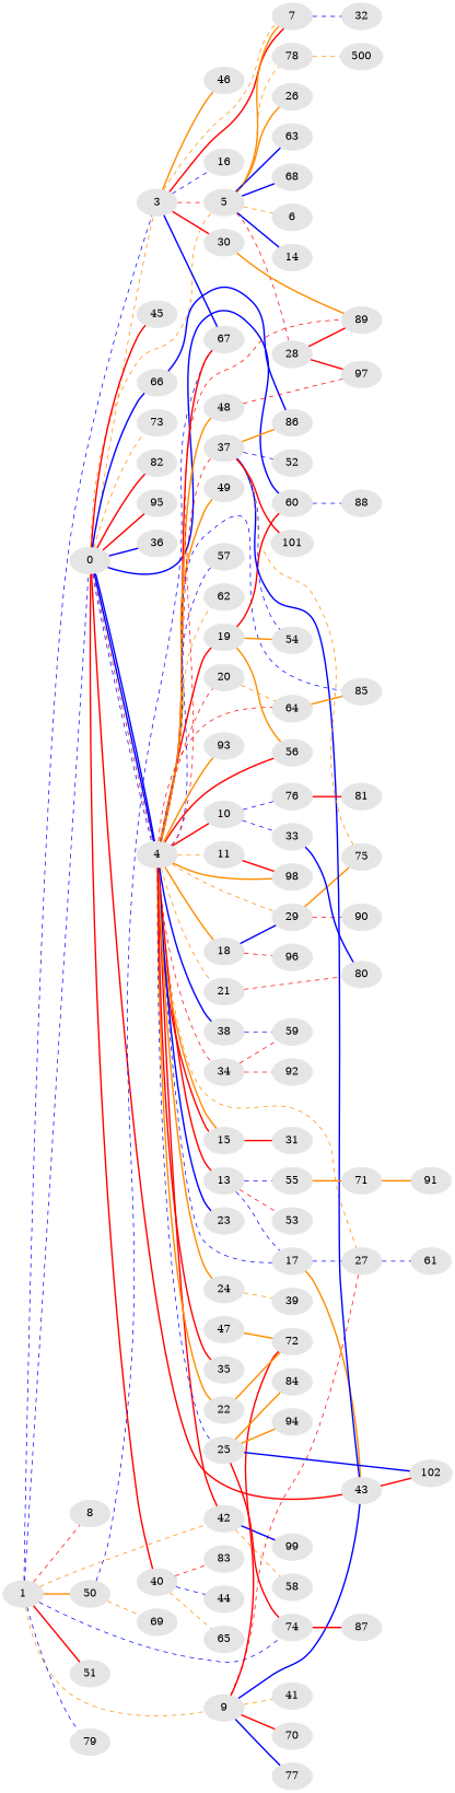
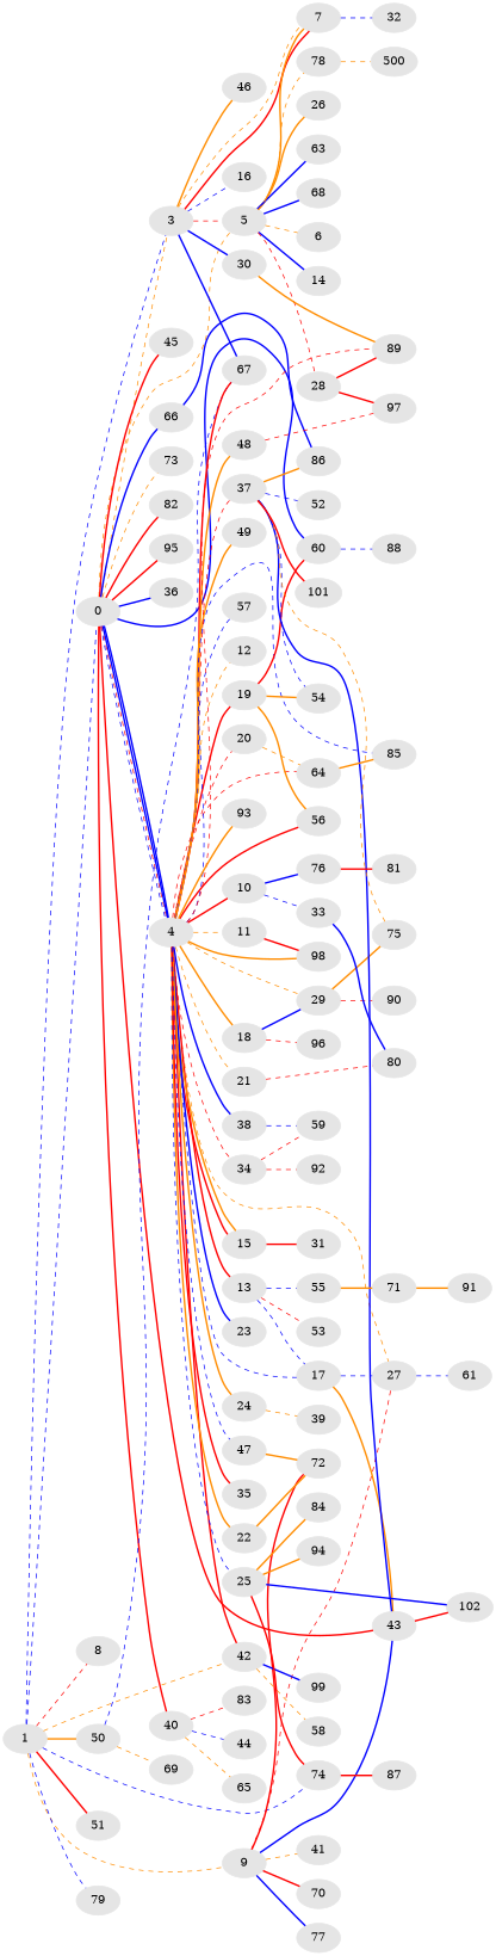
  graph {
    rankdir=LR
    node [color=gray90 style=filled]
    edge [color=darkorange style=bold]
    n1 [label=0]
    1
    3
    8
    9
    42
    50
    51
    74
    79
    4
    5
    36
    40
    43
    45
    60
    66
    73
    82
    95
    7
    16
    30
    46
    67
    27
    41
    70
    72
    77
    58
    99
    69
    87
    10
    11
    13
    15
    17
    18
    19
    20
    21
    22
    23
    24
    25
    29
    34
    35
    37
    38
    47
    48
    49
    56
    57
-   62
+   62 [label=12]
    64
    85
    89
    93
    98
    6
    14
    26
    28
    63
    68
    78
    44
    65
    83
    102
    88
    86
    32
    33
    76
    53
    55
    31
    96
    54
    80
    39
    84
    94
    61
    75
    90
    59
    92
    52
    101
    97
    n98 [label=500]
    81
    71
    91
    n1 -- 3 [style=dashed]
    n1 -- 4 [color=blue style=dashed]
    n1 -- 4 [color=red style=dashed]
    n1 -- 4 [color=blue]
    n1 -- 4 [color=blue]
    n1 -- 5 [style=dashed]
    n1 -- 36 [color=blue]
    n1 -- 40 [color=red]
    n1 -- 43 [color=red]
    n1 -- 45 [color=red]
    n1 -- 60 [color=blue]
    n1 -- 66 [color=blue]
    n1 -- 73 [style=dashed]
    n1 -- 82 [color=red]
    n1 -- 95 [color=red]
    1 -- n1 [color=blue style=dashed]
    1 -- 3 [color=blue style=dashed]
    1 -- 8 [color=red style=dashed]
    1 -- 9 [style=dashed]
    1 -- 42 [style=dashed]
    1 -- 50
    1 -- 51 [color=red]
    1 -- 74 [color=blue style=dashed]
    1 -- 79 [color=blue style=dashed]
    3 -- 5 [color=red style=dashed]
    3 -- 7 [color=red]
    3 -- 7 [style=dashed]
    3 -- 16 [color=blue style=dashed]
-   3 -- 30 [color=red]
+   3 -- 30 [color=blue]
    3 -- 46
    3 -- 67 [color=blue]
    9 -- 43 [color=blue]
    9 -- 27 [color=red style=dashed]
    9 -- 41 [style=dashed]
    9 -- 70 [color=red]
    9 -- 72 [color=red]
    9 -- 77 [color=blue]
    42 -- 58 [style=dashed]
    42 -- 99 [color=blue]
    50 -- 67 [color=blue style=dashed]
    50 -- 69 [style=dashed]
    74 -- 87 [color=red]
    4 -- 42 [color=red]
    4 -- 67 [color=red]
    4 -- 27 [style=dashed]
    4 -- 10 [color=red]
    4 -- 11 [style=dashed]
    4 -- 13 [color=red]
    4 -- 15 [color=red]
    4 -- 15
    4 -- 17 [color=blue style=dashed]
    4 -- 18
    4 -- 19 [color=red]
    4 -- 20 [color=red style=dashed]
    4 -- 21 [style=dashed]
    4 -- 22
    4 -- 23 [color=blue]
    4 -- 24
    4 -- 25 [color=blue style=dashed]
    4 -- 29 [style=dashed]
    4 -- 34 [color=red style=dashed]
    4 -- 35 [color=red]
    4 -- 37 [color=red style=dashed]
    4 -- 38 [color=blue]
+   4 -- 47 [color=blue style=dashed]
    4 -- 48
    4 -- 49
    4 -- 56 [color=red]
    4 -- 57 [color=blue style=dashed]
    4 -- 62 [style=dashed]
    4 -- 64 [color=red style=dashed]
    4 -- 85 [color=blue style=dashed]
    4 -- 89 [color=red style=dashed]
    4 -- 93
    4 -- 98
    5 -- 7
    5 -- 6 [style=dashed]
    5 -- 14 [color=blue]
    5 -- 26
    5 -- 28 [color=red style=dashed]
    5 -- 63 [color=blue]
    5 -- 68 [color=blue]
    5 -- 78 [style=dashed]
    40 -- 44 [color=blue style=dashed]
    40 -- 65 [style=dashed]
    40 -- 83 [color=red style=dashed]
    43 -- 102 [color=red]
    60 -- 88 [color=blue style=dashed]
    66 -- 86 [color=blue]
    7 -- 32 [color=blue style=dashed]
    30 -- 89
    27 -- 61 [color=blue style=dashed]
    10 -- 33 [color=blue style=dashed]
-   10 -- 76 [color=blue style=dashed]
+   10 -- 76 [color=blue]
    11 -- 98 [color=red]
    13 -- 17 [color=blue style=dashed]
    13 -- 53 [color=red style=dashed]
    13 -- 55 [color=blue style=dashed]
    15 -- 31 [color=red]
    17 -- 43
    17 -- 27 [color=blue style=dashed]
    18 -- 29 [color=blue]
    18 -- 96 [color=red style=dashed]
    19 -- 60 [color=red]
    19 -- 56
    19 -- 54
    20 -- 64 [style=dashed]
    21 -- 80 [color=red style=dashed]
    22 -- 72
    24 -- 39 [style=dashed]
    25 -- 74 [color=red]
    25 -- 102 [color=blue]
    25 -- 84
    25 -- 94
    29 -- 75
    29 -- 90 [color=red style=dashed]
    34 -- 59 [color=red style=dashed]
    34 -- 92 [color=red style=dashed]
    37 -- 43 [color=blue]
    37 -- 86
    37 -- 54 [color=blue style=dashed]
    37 -- 75 [style=dashed]
    37 -- 52 [color=blue style=dashed]
    37 -- 101 [color=red]
    38 -- 59 [color=blue style=dashed]
    47 -- 72
    48 -- 97 [color=red style=dashed]
    64 -- 85
    28 -- 89 [color=red]
    28 -- 97 [color=red]
    78 -- n98 [style=dashed]
    33 -- 80 [color=blue]
    76 -- 81 [color=red]
    55 -- 71
    71 -- 91
  }
